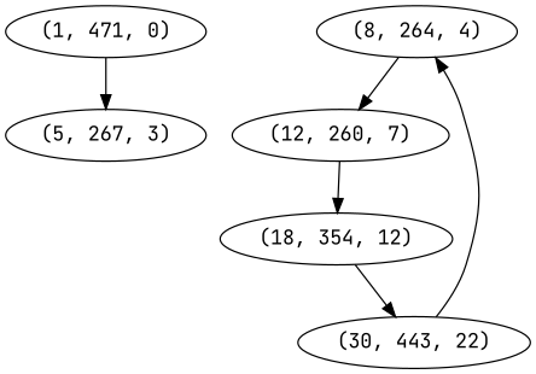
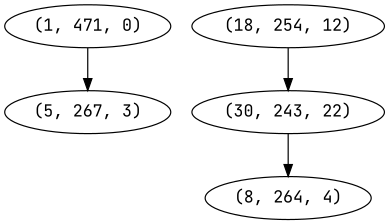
  digraph {
    fontname="JetBrains Mono"
    node [fontname="JetBrains Mono"]
    edge [fontname="JetBrains Mono"]
    n1 [label="(1, 471, 0)"]
    "(5, 267, 3)"
    "(8, 264, 4)"
-   "(12, 260, 7)"
-   "(18, 254, 12)" [label="(18, 354, 12)"]
-   "(30, 243, 22)" [label="(30, 443, 22)"]
+   "(18, 254, 12)"
+   "(30, 243, 22)"
    n1 -> "(5, 267, 3)"
-   "(8, 264, 4)" -> "(12, 260, 7)"
-   "(12, 260, 7)" -> "(18, 254, 12)"
    "(18, 254, 12)" -> "(30, 243, 22)"
    "(30, 243, 22)" -> "(8, 264, 4)"
  }
